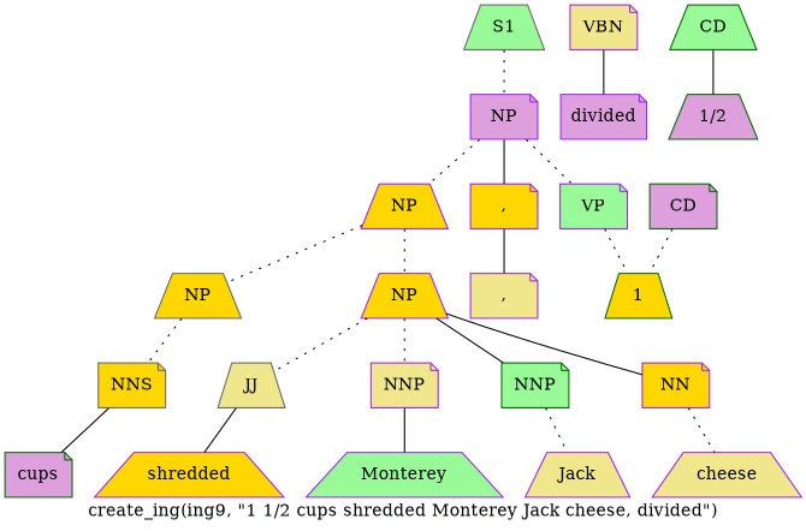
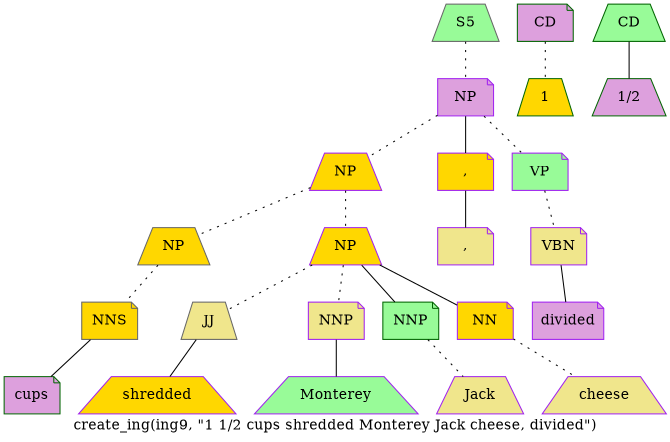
  graph {
    label="create_ing(ing9, \"1 1/2 cups shredded Monterey Jack cheese, divided\")"
    node [color=purple fillcolor=gold shape=trapezium style=filled]
    edge [style=dotted]
-   n1 [color=gray40 fillcolor=palegreen label=S1]
+   n1 [color=gray40 fillcolor=palegreen label=S5]
    n2 [fillcolor=plum label=NP shape=note]
    n3 [label=NP]
    n4 [label="," shape=note]
    n5 [fillcolor=palegreen label=VP shape=note]
    n6 [color=gray40 label=NP]
    n7 [label=NP]
    n8 [fillcolor=khaki label="," shape=note]
    n9 [fillcolor=khaki label=VBN shape=note]
    n10 [color=gray40 label=NNS shape=note]
    n11 [color=gray40 fillcolor=khaki label=JJ]
    n12 [fillcolor=khaki label=NNP shape=note]
    n13 [color=darkgreen fillcolor=palegreen label=NNP shape=note]
    n14 [label=NN shape=note]
    n15 [color=darkgreen fillcolor=plum label=cups shape=note]
    n16 [color=darkgreen fillcolor=plum label=CD shape=note]
    n17 [color=darkgreen label=1]
    n18 [color=darkgreen fillcolor=palegreen label=CD]
    n19 [color=darkgreen fillcolor=plum label="1/2"]
    n20 [label=shredded]
    n21 [fillcolor=palegreen label=Monterey]
    n22 [fillcolor=khaki label=Jack]
    n23 [fillcolor=khaki label=cheese]
    n24 [fillcolor=plum label=divided shape=note]
    n1 -- n2
    n2 -- n3
    n2 -- n4 [style=solid]
    n2 -- n5
    n3 -- n6
    n3 -- n7
    n4 -- n8 [style=solid]
-   n5 -- n17
+   n5 -- n9
    n6 -- n10
    n7 -- n11
    n7 -- n12
    n7 -- n13 [style=solid]
    n7 -- n14 [style=solid]
    n9 -- n24 [style=solid]
    n10 -- n15 [style=solid]
    n11 -- n20 [style=solid]
    n12 -- n21 [style=solid]
    n13 -- n22
    n14 -- n23
    n16 -- n17
    n18 -- n19 [style=solid]
  }
